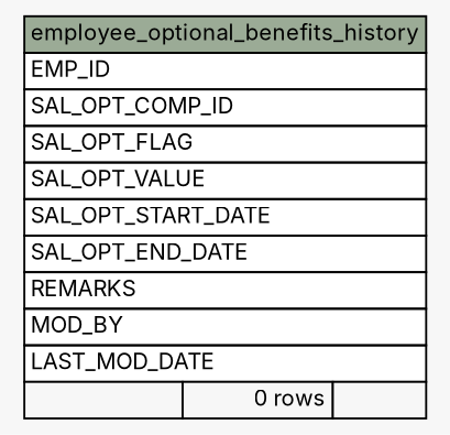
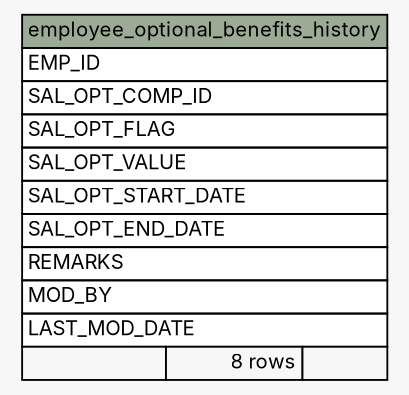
  digraph {
    bgcolor="#f7f7f7"
    fontname=Inter
    fontsize=11
    nodesep=0.18
    rankdir=RL
    ranksep=0.46
-   n1 [fontname=Inter fontsize=11 label=<     <TABLE BORDER="0" CELLBORDER="1" CELLSPACING="0" BGCOLOR="#ffffff">       <TR><TD COLSPAN="3" BGCOLOR="#9bab96" ALIGN="CENTER">employee_optional_benefits_history</TD></TR>       <TR><TD PORT="EMP_ID" COLSPAN="3" ALIGN="LEFT">EMP_ID</TD></TR>       <TR><TD PORT="SAL_OPT_COMP_ID" COLSPAN="3" ALIGN="LEFT">SAL_OPT_COMP_ID</TD></TR>       <TR><TD PORT="SAL_OPT_FLAG" COLSPAN="3" ALIGN="LEFT">SAL_OPT_FLAG</TD></TR>       <TR><TD PORT="SAL_OPT_VALUE" COLSPAN="3" ALIGN="LEFT">SAL_OPT_VALUE</TD></TR>       <TR><TD PORT="SAL_OPT_START_DATE" COLSPAN="3" ALIGN="LEFT">SAL_OPT_START_DATE</TD></TR>       <TR><TD PORT="SAL_OPT_END_DATE" COLSPAN="3" ALIGN="LEFT">SAL_OPT_END_DATE</TD></TR>       <TR><TD PORT="REMARKS" COLSPAN="3" ALIGN="LEFT">REMARKS</TD></TR>       <TR><TD PORT="MOD_BY" COLSPAN="3" ALIGN="LEFT">MOD_BY</TD></TR>       <TR><TD PORT="LAST_MOD_DATE" COLSPAN="3" ALIGN="LEFT">LAST_MOD_DATE</TD></TR>       <TR><TD ALIGN="LEFT" BGCOLOR="#f7f7f7">  </TD><TD ALIGN="RIGHT" BGCOLOR="#f7f7f7">0 rows</TD><TD ALIGN="RIGHT" BGCOLOR="#f7f7f7">  </TD></TR>     </TABLE>> shape=plaintext]
+   n1 [fontname=Inter fontsize=11 label=<     <TABLE BORDER="0" CELLBORDER="1" CELLSPACING="0" BGCOLOR="#ffffff">       <TR><TD COLSPAN="3" BGCOLOR="#9bab96" ALIGN="CENTER">employee_optional_benefits_history</TD></TR>       <TR><TD PORT="EMP_ID" COLSPAN="3" ALIGN="LEFT">EMP_ID</TD></TR>       <TR><TD PORT="SAL_OPT_COMP_ID" COLSPAN="3" ALIGN="LEFT">SAL_OPT_COMP_ID</TD></TR>       <TR><TD PORT="SAL_OPT_FLAG" COLSPAN="3" ALIGN="LEFT">SAL_OPT_FLAG</TD></TR>       <TR><TD PORT="SAL_OPT_VALUE" COLSPAN="3" ALIGN="LEFT">SAL_OPT_VALUE</TD></TR>       <TR><TD PORT="SAL_OPT_START_DATE" COLSPAN="3" ALIGN="LEFT">SAL_OPT_START_DATE</TD></TR>       <TR><TD PORT="SAL_OPT_END_DATE" COLSPAN="3" ALIGN="LEFT">SAL_OPT_END_DATE</TD></TR>       <TR><TD PORT="REMARKS" COLSPAN="3" ALIGN="LEFT">REMARKS</TD></TR>       <TR><TD PORT="MOD_BY" COLSPAN="3" ALIGN="LEFT">MOD_BY</TD></TR>       <TR><TD PORT="LAST_MOD_DATE" COLSPAN="3" ALIGN="LEFT">LAST_MOD_DATE</TD></TR>       <TR><TD ALIGN="LEFT" BGCOLOR="#f7f7f7">  </TD><TD ALIGN="RIGHT" BGCOLOR="#f7f7f7">8 rows</TD><TD ALIGN="RIGHT" BGCOLOR="#f7f7f7">  </TD></TR>     </TABLE>> shape=plaintext]
  }
